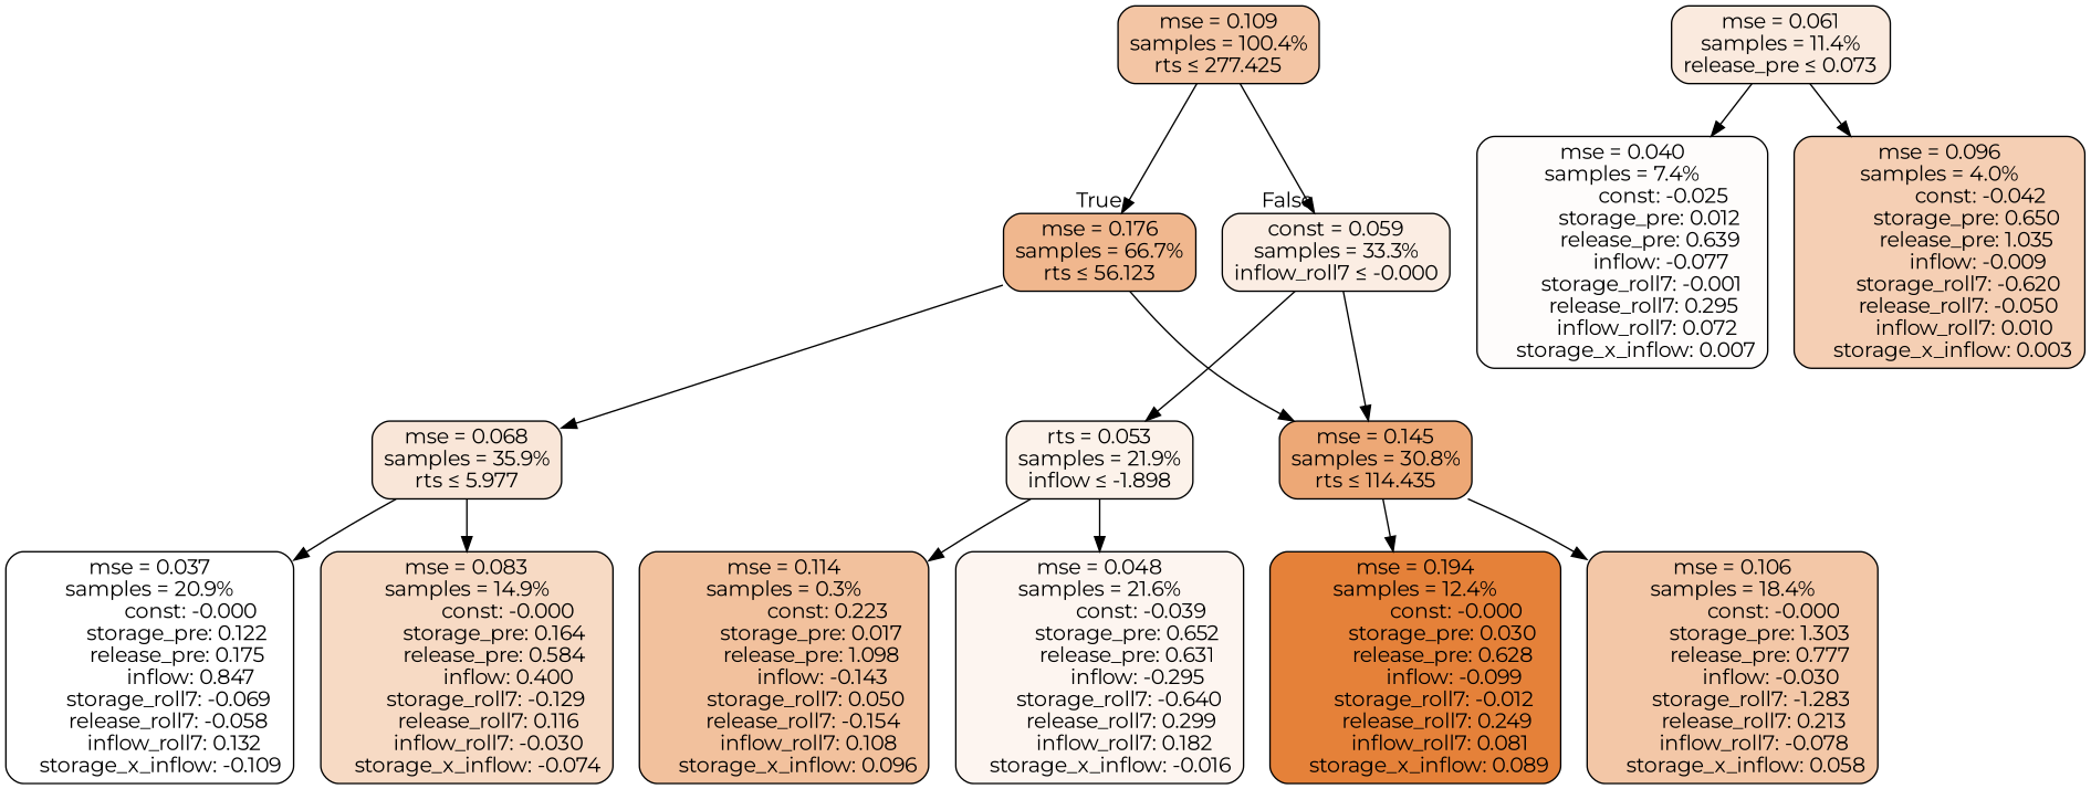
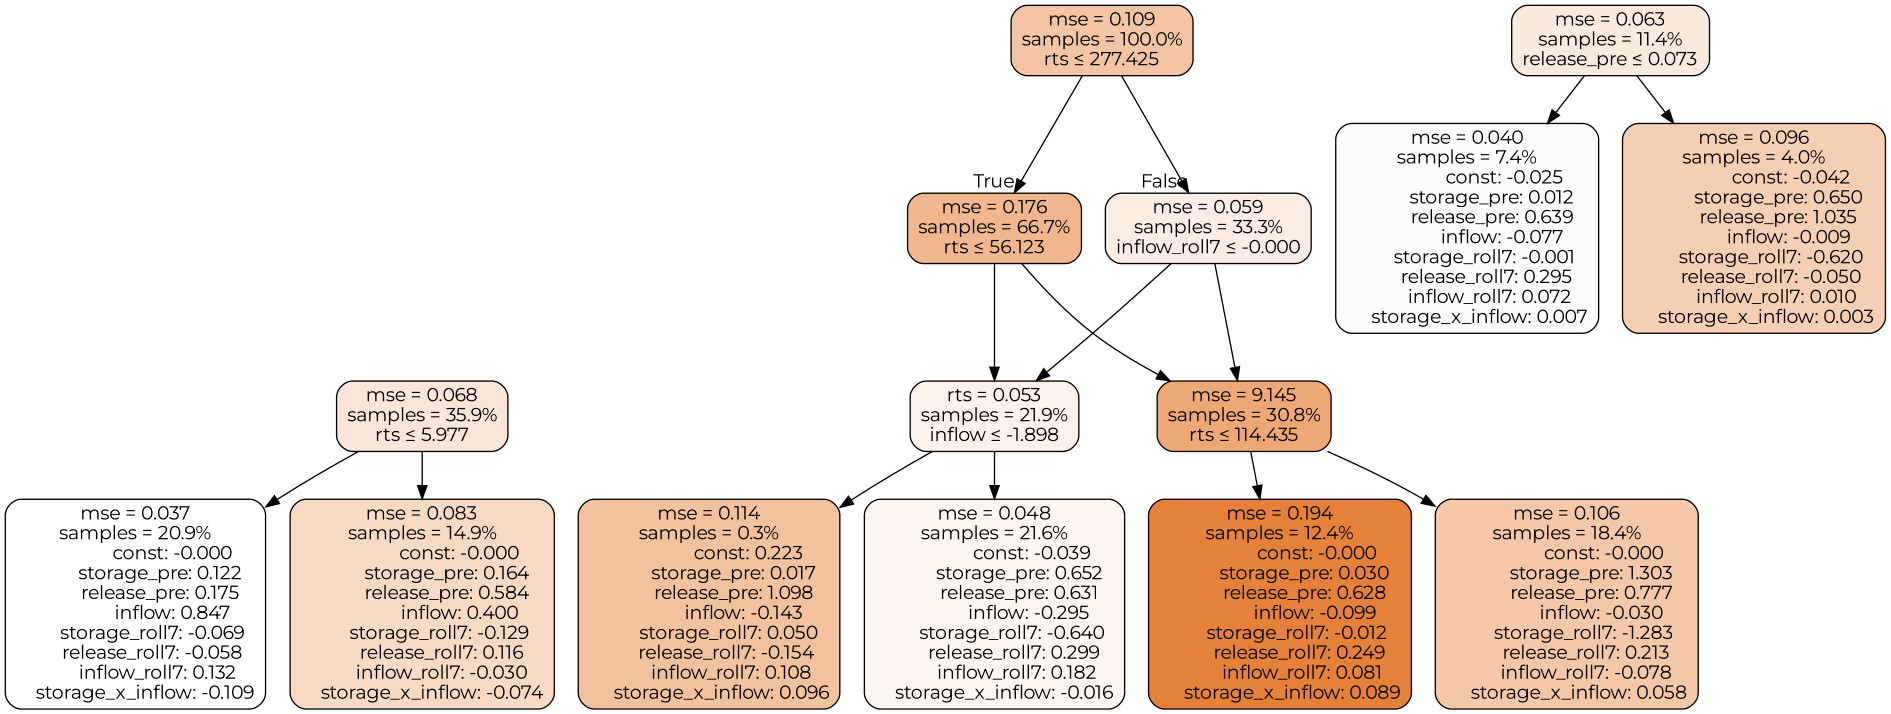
  digraph {
    fontname=Montserrat
    node [color=black fontname=Montserrat shape=rectangle style="filled, rounded"]
    edge [fontname=Montserrat]
-   n1 [fillcolor="#f3c5a4" label="mse = 0.109\nsamples = 100.4%\nrts &le; 277.425"]
+   n1 [fillcolor="#f3c5a4" label="mse = 0.109\nsamples = 100.0%\nrts &le; 277.425"]
    n2 [fillcolor="#f0b78e" label="mse = 0.176\nsamples = 66.7%\nrts &le; 56.123"]
-   n3 [fillcolor="#fbede3" label="const = 0.059\nsamples = 33.3%\ninflow_roll7 &le; -0.000"]
+   n3 [fillcolor="#fbede3" label="mse = 0.059\nsamples = 33.3%\ninflow_roll7 &le; -0.000"]
    n4 [fillcolor="#f9e6d8" label="mse = 0.068\nsamples = 35.9%\nrts &le; 5.977"]
-   n5 [fillcolor="#eda876" label="mse = 0.145\nsamples = 30.8%\nrts &le; 114.435"]
+   n5 [fillcolor="#eda876" label="mse = 9.145\nsamples = 30.8%\nrts &le; 114.435"]
    n6 [fillcolor="#fcf2ea" label="rts = 0.053\nsamples = 21.9%\ninflow &le; -1.898"]
    n7 [fillcolor="#ffffff" label="mse = 0.037\nsamples = 20.9%\n               const: -0.000\n          storage_pre: 0.122\n          release_pre: 0.175\n               inflow: 0.847\n       storage_roll7: -0.069\n       release_roll7: -0.058\n         inflow_roll7: 0.132\n    storage_x_inflow: -0.109"]
    n8 [fillcolor="#f7dac4" label="mse = 0.083\nsamples = 14.9%\n               const: -0.000\n          storage_pre: 0.164\n          release_pre: 0.584\n               inflow: 0.400\n       storage_roll7: -0.129\n        release_roll7: 0.116\n        inflow_roll7: -0.030\n    storage_x_inflow: -0.074"]
    n9 [fillcolor="#e58139" label="mse = 0.194\nsamples = 12.4%\n               const: -0.000\n          storage_pre: 0.030\n          release_pre: 0.628\n              inflow: -0.099\n       storage_roll7: -0.012\n        release_roll7: 0.249\n         inflow_roll7: 0.081\n     storage_x_inflow: 0.089"]
    n10 [fillcolor="#f3c7a7" label="mse = 0.106\nsamples = 18.4%\n               const: -0.000\n          storage_pre: 1.303\n          release_pre: 0.777\n              inflow: -0.030\n       storage_roll7: -1.283\n        release_roll7: 0.213\n        inflow_roll7: -0.078\n     storage_x_inflow: 0.058"]
    n11 [fillcolor="#f2c19d" label="mse = 0.114\nsamples = 0.3%\n                const: 0.223\n          storage_pre: 0.017\n          release_pre: 1.098\n              inflow: -0.143\n        storage_roll7: 0.050\n       release_roll7: -0.154\n         inflow_roll7: 0.108\n     storage_x_inflow: 0.096"]
    n12 [fillcolor="#fdf5f0" label="mse = 0.048\nsamples = 21.6%\n               const: -0.039\n          storage_pre: 0.652\n          release_pre: 0.631\n              inflow: -0.295\n       storage_roll7: -0.640\n        release_roll7: 0.299\n         inflow_roll7: 0.182\n    storage_x_inflow: -0.016"]
-   n13 [fillcolor="#faeade" label="mse = 0.061\nsamples = 11.4%\nrelease_pre &le; 0.073"]
+   n13 [fillcolor="#faeade" label="mse = 0.063\nsamples = 11.4%\nrelease_pre &le; 0.073"]
    n14 [fillcolor="#fefcfb" label="mse = 0.040\nsamples = 7.4%\n               const: -0.025\n          storage_pre: 0.012\n          release_pre: 0.639\n              inflow: -0.077\n       storage_roll7: -0.001\n        release_roll7: 0.295\n         inflow_roll7: 0.072\n     storage_x_inflow: 0.007"]
    n15 [fillcolor="#f5cfb4" label="mse = 0.096\nsamples = 4.0%\n               const: -0.042\n          storage_pre: 0.650\n          release_pre: 1.035\n              inflow: -0.009\n       storage_roll7: -0.620\n       release_roll7: -0.050\n         inflow_roll7: 0.010\n     storage_x_inflow: 0.003"]
    n1 -> n2 [headlabel=True labelangle=45 labeldistance=2.5]
    n1 -> n3 [headlabel=False labelangle=-45 labeldistance=2.5]
-   n2 -> n4
+   n2 -> n6
    n2 -> n5
    n3 -> n5
    n3 -> n6
    n4 -> n7
    n4 -> n8
    n5 -> n9
    n5 -> n10
    n6 -> n11
    n6 -> n12
    n13 -> n14
    n13 -> n15
  }
